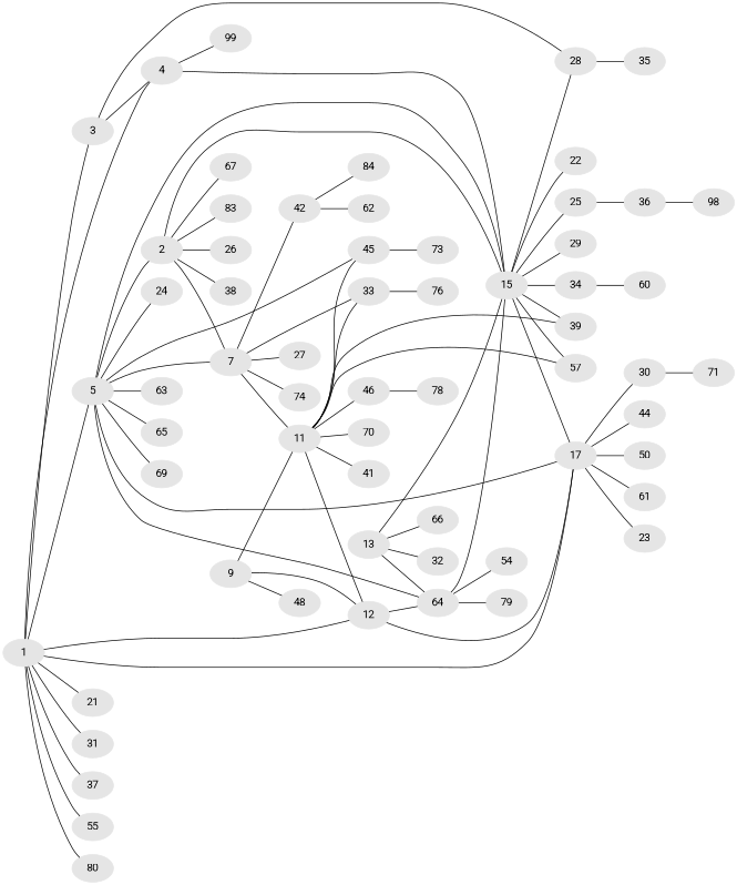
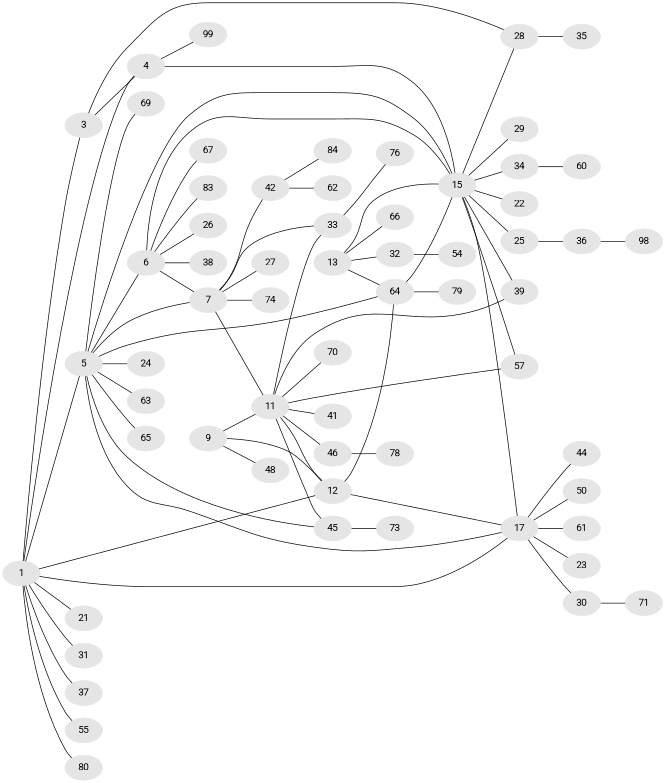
  graph {
    fontname=Roboto
    rankdir=LR
    node [color=gray90 fontname=Roboto style=filled]
    edge [fontname=Roboto]
    1 [super="+2"]
    3 [super="+72"]
    4
    5 [super="+20"]
    12
    17 [super="+18"]
    21
    31
    37
    55
    80
    28
    15 [super="+19"]
    n14 [label=99 super="+64"]
-   6 [super="+8" label=2]
+   6 [super="+8"]
    7 [super="+58"]
    n17 [label=64 super="+47"]
    24
    n19 [label=45 super="+52"]
    63
    65
    69
    23 [super="+56"]
    30
    44 [super="+45"]
    50 [super="+77"]
    61
    35 [super="+40"]
    39 [super="+81"]
    57
    22
    25
    29
    34 [super="+82"]
    26
    38 [super="+59"]
    67
    83
    11 [super="+53"]
    27
    33 [super="+51"]
    42 [super="+75"]
    74
    54
    79
    73
    41
    46
    70
    76
    62
    84
    9 [super="+10"]
    48
    78
    13 [super="+16"]
    32
    66
    36
    60
    71
    n62 [label=98]
    1 -- 3 [weight=2]
    1 -- 4 [weight=2]
    1 -- 5
    1 -- 12
    1 -- 17
    1 -- 21
    1 -- 31
    1 -- 37
    1 -- 55
    1 -- 80
    3 -- 4
    3 -- 28
    4 -- 15
    4 -- n14
    5 -- 17 [weight=2]
    5 -- 15
    5 -- 6 [weight=2]
    5 -- 7
    5 -- n17
    5 -- 24
    5 -- n19
    5 -- 63
    5 -- 65
    5 -- 69
    12 -- 17
    12 -- n17
    17 -- 23
    17 -- 30
    17 -- 44
    17 -- 50
    17 -- 61
    28 -- 35
    15 -- 17 [weight=2]
    15 -- 28
    15 -- 39
    15 -- 57
    15 -- 22
    15 -- 25
    15 -- 29
    15 -- 34
    6 -- 15
    6 -- 7 [weight=2]
    6 -- 26
    6 -- 38
    6 -- 67
    6 -- 83
    7 -- 11
    7 -- 27
    7 -- 33
    7 -- 42
    7 -- 74
    n17 -- 15
-   n17 -- 54
+   32 -- 54
    n17 -- 79
    n19 -- 73
    30 -- 71
    25 -- 36
    34 -- 60
    11 -- 12
    11 -- n19
    11 -- 39
    11 -- 57
    11 -- 33
    11 -- 41
    11 -- 46
    11 -- 70
    33 -- 76
    42 -- 62
    42 -- 84
    46 -- 78
    9 -- 12 [weight=2]
    9 -- 11 [weight=2]
    9 -- 48
    13 -- 15 [weight=2]
    13 -- n17 [weight=2]
    13 -- 32
    13 -- 66
    36 -- n62
  }
